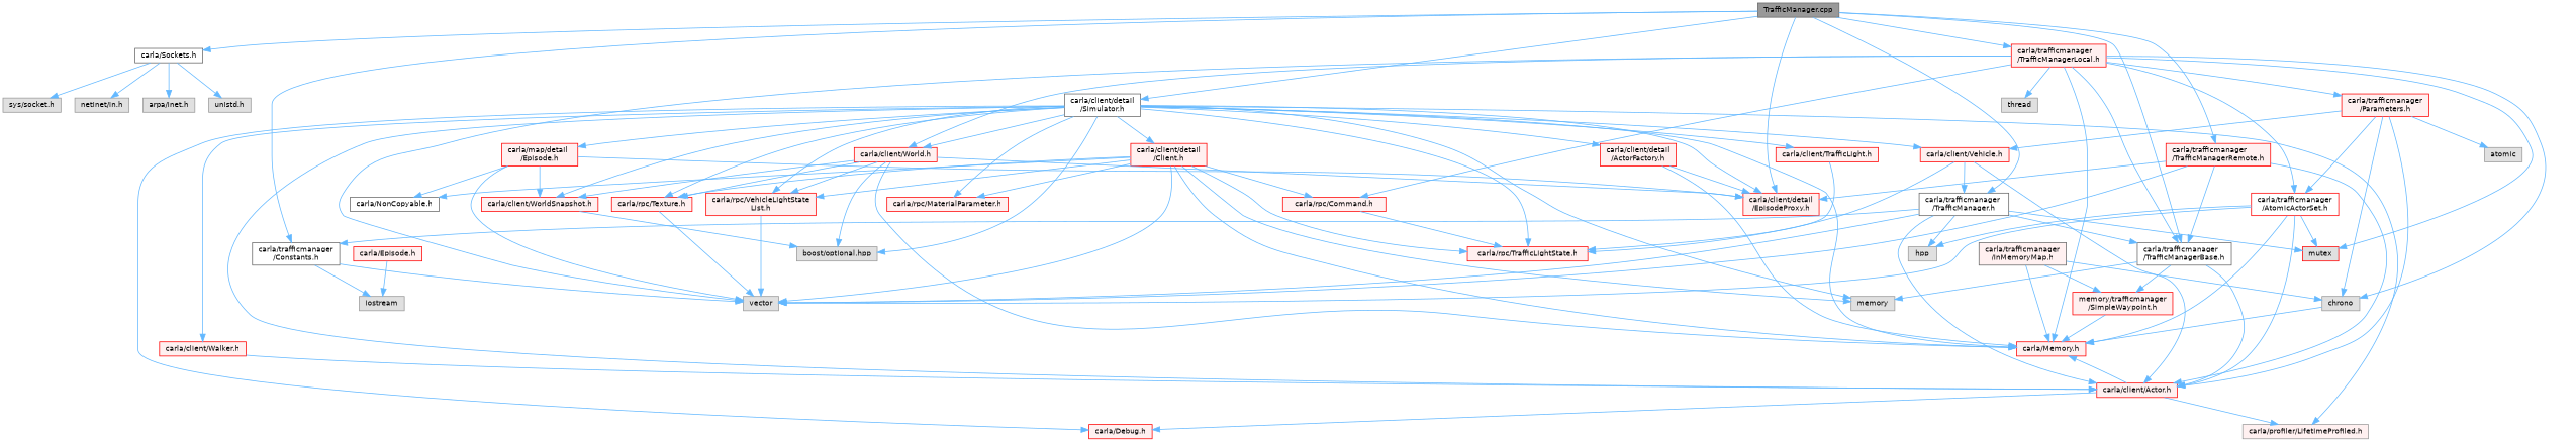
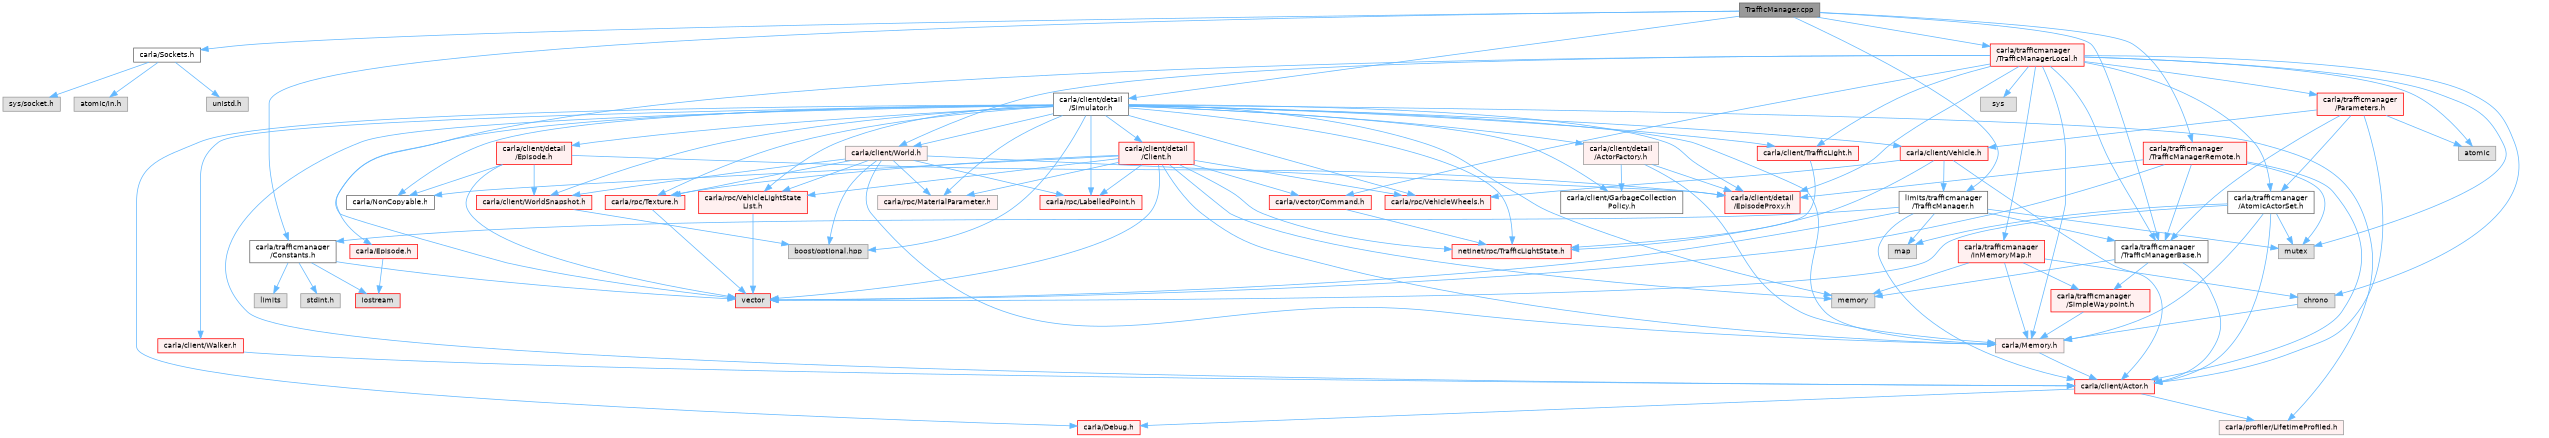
  digraph {
    node [color=red fillcolor="#FFF0F0" fontname=Helvetica fontsize=10 shape=box style=filled]
    edge [color=steelblue1 fontname=Helvetica fontsize=10 labelfontname=Helvetica labelfontsize=10 style=solid]
    n1 [color=gray40 fillcolor=grey60 fontcolor=black height=0.2 label="TrafficManager.cpp" width=0.4]
    n2 [color=grey40 fillcolor=white height=0.2 label="carla/Sockets.h" width=0.4]
    n3 [color=grey40 fillcolor=white height=0.2 label="carla/client/detail\l/Simulator.h" width=0.4]
-   n4 [color=grey40 fillcolor=white height=0.2 label="carla/trafficmanager\l/TrafficManager.h" width=0.4]
+   n4 [color=grey40 fillcolor=white height=0.2 label="limits/trafficmanager\l/TrafficManager.h" width=0.4]
    n5 [color=grey40 fillcolor=white height=0.2 label="carla/trafficmanager\l/Constants.h" width=0.4]
    n6 [color=grey40 fillcolor=white height=0.2 label="carla/trafficmanager\l/TrafficManagerBase.h" width=0.4]
    n7 [height=0.2 label="carla/trafficmanager\l/TrafficManagerLocal.h" width=0.4]
    n8 [height=0.2 label="carla/trafficmanager\l/TrafficManagerRemote.h" width=0.4]
    n9 [color=grey60 fillcolor="#E0E0E0" height=0.2 label="sys/socket.h" width=0.4]
-   n10 [color=grey60 fillcolor="#E0E0E0" height=0.2 label="netinet/in.h" width=0.4]
-   n11 [color=grey60 fillcolor="#E0E0E0" height=0.2 label="arpa/inet.h" width=0.4]
+   n10 [color=grey60 fillcolor="#E0E0E0" height=0.2 label="atomic/in.h" width=0.4]
    n12 [color=grey60 fillcolor="#E0E0E0" height=0.2 label="unistd.h" width=0.4]
    n13 [height=0.2 label="carla/Debug.h" width=0.4]
    n14 [height=0.2 label="carla/Episode.h" width=0.4]
-   n15 [height=0.2 label="carla/Memory.h" width=0.4]
+   n15 [color=grey60 height=0.2 label="carla/Memory.h" width=0.4]
    n16 [color=grey40 fillcolor=white height=0.2 label="carla/NonCopyable.h" width=0.4]
    n17 [height=0.2 label="carla/client/Actor.h" width=0.4]
    n18 [color=grey60 height=0.2 label="carla/profiler/LifetimeProfiled.h" width=0.4]
+   n19 [color=grey40 fillcolor=white height=0.2 label="carla/client/GarbageCollection\lPolicy.h" width=0.4]
    n20 [height=0.2 label="carla/client/TrafficLight.h" width=0.4]
-   n21 [height=0.2 label="carla/rpc/TrafficLightState.h" width=0.4]
+   n21 [height=0.2 label="netinet/rpc/TrafficLightState.h" width=0.4]
    n22 [height=0.2 label="carla/client/Vehicle.h" width=0.4]
+   n23 [height=0.2 label="carla/rpc/VehicleWheels.h" width=0.4]
    n24 [color=grey60 fillcolor="#E0E0E0" height=0.2 label=memory width=0.4]
    n25 [height=0.2 label="carla/client/Walker.h" width=0.4]
-   n26 [height=0.2 label="carla/client/World.h" width=0.4]
+   n26 [color=grey60 height=0.2 label="carla/client/World.h" width=0.4]
    n27 [height=0.2 label="carla/client/WorldSnapshot.h" width=0.4]
    n28 [color=grey60 fillcolor="#E0E0E0" height=0.2 label="boost/optional.hpp" width=0.4]
    n29 [height=0.2 label="carla/client/detail\l/EpisodeProxy.h" width=0.4]
+   n30 [height=0.2 label="carla/rpc/LabelledPoint.h" width=0.4]
    n31 [height=0.2 label="carla/rpc/VehicleLightState\lList.h" width=0.4]
    n32 [height=0.2 label="carla/rpc/Texture.h" width=0.4]
-   n33 [height=0.2 label="carla/rpc/MaterialParameter.h" width=0.4]
-   n34 [height=0.2 label="carla/client/detail\l/ActorFactory.h" width=0.4]
+   n33 [color=grey60 height=0.2 label="carla/rpc/MaterialParameter.h" width=0.4]
+   n34 [color=grey60 height=0.2 label="carla/client/detail\l/ActorFactory.h" width=0.4]
    n35 [height=0.2 label="carla/client/detail\l/Client.h" width=0.4]
-   n36 [height=0.2 label="carla/map/detail\l/Episode.h" width=0.4]
-   n37 [color=grey60 fillcolor="#E0E0E0" height=0.2 label=hpp width=0.4]
-   n38 [fillcolor="#E0E0E0" height=0.2 label=mutex width=0.4]
-   n39 [color=grey60 fillcolor="#E0E0E0" height=0.2 label=vector width=0.4]
-   n40 [color=grey60 fillcolor="#E0E0E0" height=0.2 label=iostream width=0.4]
-   n43 [height=0.2 label="memory/trafficmanager\l/SimpleWaypoint.h" width=0.4]
-   n44 [height=0.2 label="carla/rpc/Command.h" width=0.4]
+   n36 [height=0.2 label="carla/client/detail\l/Episode.h" width=0.4]
+   n37 [color=grey60 fillcolor="#E0E0E0" height=0.2 label=map width=0.4]
+   n38 [color=grey60 fillcolor="#E0E0E0" height=0.2 label=mutex width=0.4]
+   n39 [fillcolor="#E0E0E0" height=0.2 label=vector width=0.4]
+   n40 [fillcolor="#E0E0E0" height=0.2 label=iostream width=0.4]
+   n41 [color=grey60 fillcolor="#E0E0E0" height=0.2 label=limits width=0.4]
+   n42 [color=grey60 fillcolor="#E0E0E0" height=0.2 label="stdint.h" width=0.4]
+   n43 [height=0.2 label="carla/trafficmanager\l/SimpleWaypoint.h" width=0.4]
+   n44 [height=0.2 label="carla/vector/Command.h" width=0.4]
    n45 [color=grey60 fillcolor="#E0E0E0" height=0.2 label=atomic width=0.4]
    n46 [color=grey60 fillcolor="#E0E0E0" height=0.2 label=chrono width=0.4]
-   n47 [color=grey60 fillcolor="#E0E0E0" height=0.2 label=thread width=0.4]
-   n48 [fillcolor=white height=0.2 label="carla/trafficmanager\l/AtomicActorSet.h" width=0.4]
-   n49 [color=grey40 height=0.2 label="carla/trafficmanager\l/InMemoryMap.h" width=0.4]
+   n47 [color=grey60 fillcolor="#E0E0E0" height=0.2 label=sys width=0.4]
+   n48 [color=grey40 fillcolor=white height=0.2 label="carla/trafficmanager\l/AtomicActorSet.h" width=0.4]
+   n49 [height=0.2 label="carla/trafficmanager\l/InMemoryMap.h" width=0.4]
    n50 [height=0.2 label="carla/trafficmanager\l/Parameters.h" width=0.4]
    n1 -> n2
    n1 -> n3
    n1 -> n4
    n1 -> n5
    n1 -> n6
    n1 -> n7
    n1 -> n8
    n2 -> n9
    n2 -> n10
-   n2 -> n11
    n2 -> n12
    n3 -> n13
+   n3 -> n14
    n3 -> n15
+   n3 -> n16
    n3 -> n17
    n3 -> n18
+   n3 -> n19
    n3 -> n20
    n3 -> n21
    n3 -> n22
+   n3 -> n23
    n3 -> n24
    n3 -> n25
    n3 -> n26
    n3 -> n27
    n3 -> n28
    n3 -> n29
+   n3 -> n30
    n3 -> n31
    n3 -> n32
    n3 -> n33
    n3 -> n34
    n3 -> n35
    n3 -> n36
    n4 -> n5
    n4 -> n6
    n4 -> n17
    n4 -> n37
    n4 -> n38
    n4 -> n39
    n5 -> n39
    n5 -> n40
+   n5 -> n41
+   n5 -> n42
    n6 -> n17
    n6 -> n24
    n6 -> n43
    n7 -> n6
    n7 -> n15
+   n7 -> n20
    n7 -> n26
-   n1 -> n29
+   n7 -> n29
    n7 -> n38
    n7 -> n39
    n7 -> n44
+   n7 -> n45
    n7 -> n46
    n7 -> n47
    n7 -> n48
+   n7 -> n49
    n7 -> n50
    n8 -> n6
    n8 -> n17
    n8 -> n29
+   n8 -> n38
    n8 -> n39
    n14 -> n40
    n17 -> n13
-   n17 -> n15
+   n15 -> n17
    n17 -> n18
    n20 -> n21
    n22 -> n4
    n22 -> n17
    n22 -> n21
+   n22 -> n23
    n25 -> n17
    n26 -> n15
    n26 -> n27
    n26 -> n28
    n26 -> n29
+   n26 -> n30
    n26 -> n31
    n26 -> n32
+   n26 -> n33
    n27 -> n28
    n31 -> n39
    n32 -> n39
    n34 -> n15
+   n34 -> n19
    n34 -> n29
    n35 -> n15
    n35 -> n16
    n35 -> n21
+   n35 -> n23
    n35 -> n24
+   n35 -> n30
    n35 -> n31
    n35 -> n32
    n35 -> n33
    n35 -> n39
    n35 -> n44
    n36 -> n16
    n36 -> n27
    n36 -> n29
    n36 -> n39
    n43 -> n15
    n44 -> n21
    n46 -> n15
    n48 -> n15
    n48 -> n17
    n48 -> n37
    n48 -> n38
    n48 -> n39
    n49 -> n15
+   n49 -> n24
    n49 -> n43
    n49 -> n46
    n50 -> n17
    n50 -> n22
    n50 -> n45
-   n50 -> n46
+   n50 -> n6
    n50 -> n48
  }
